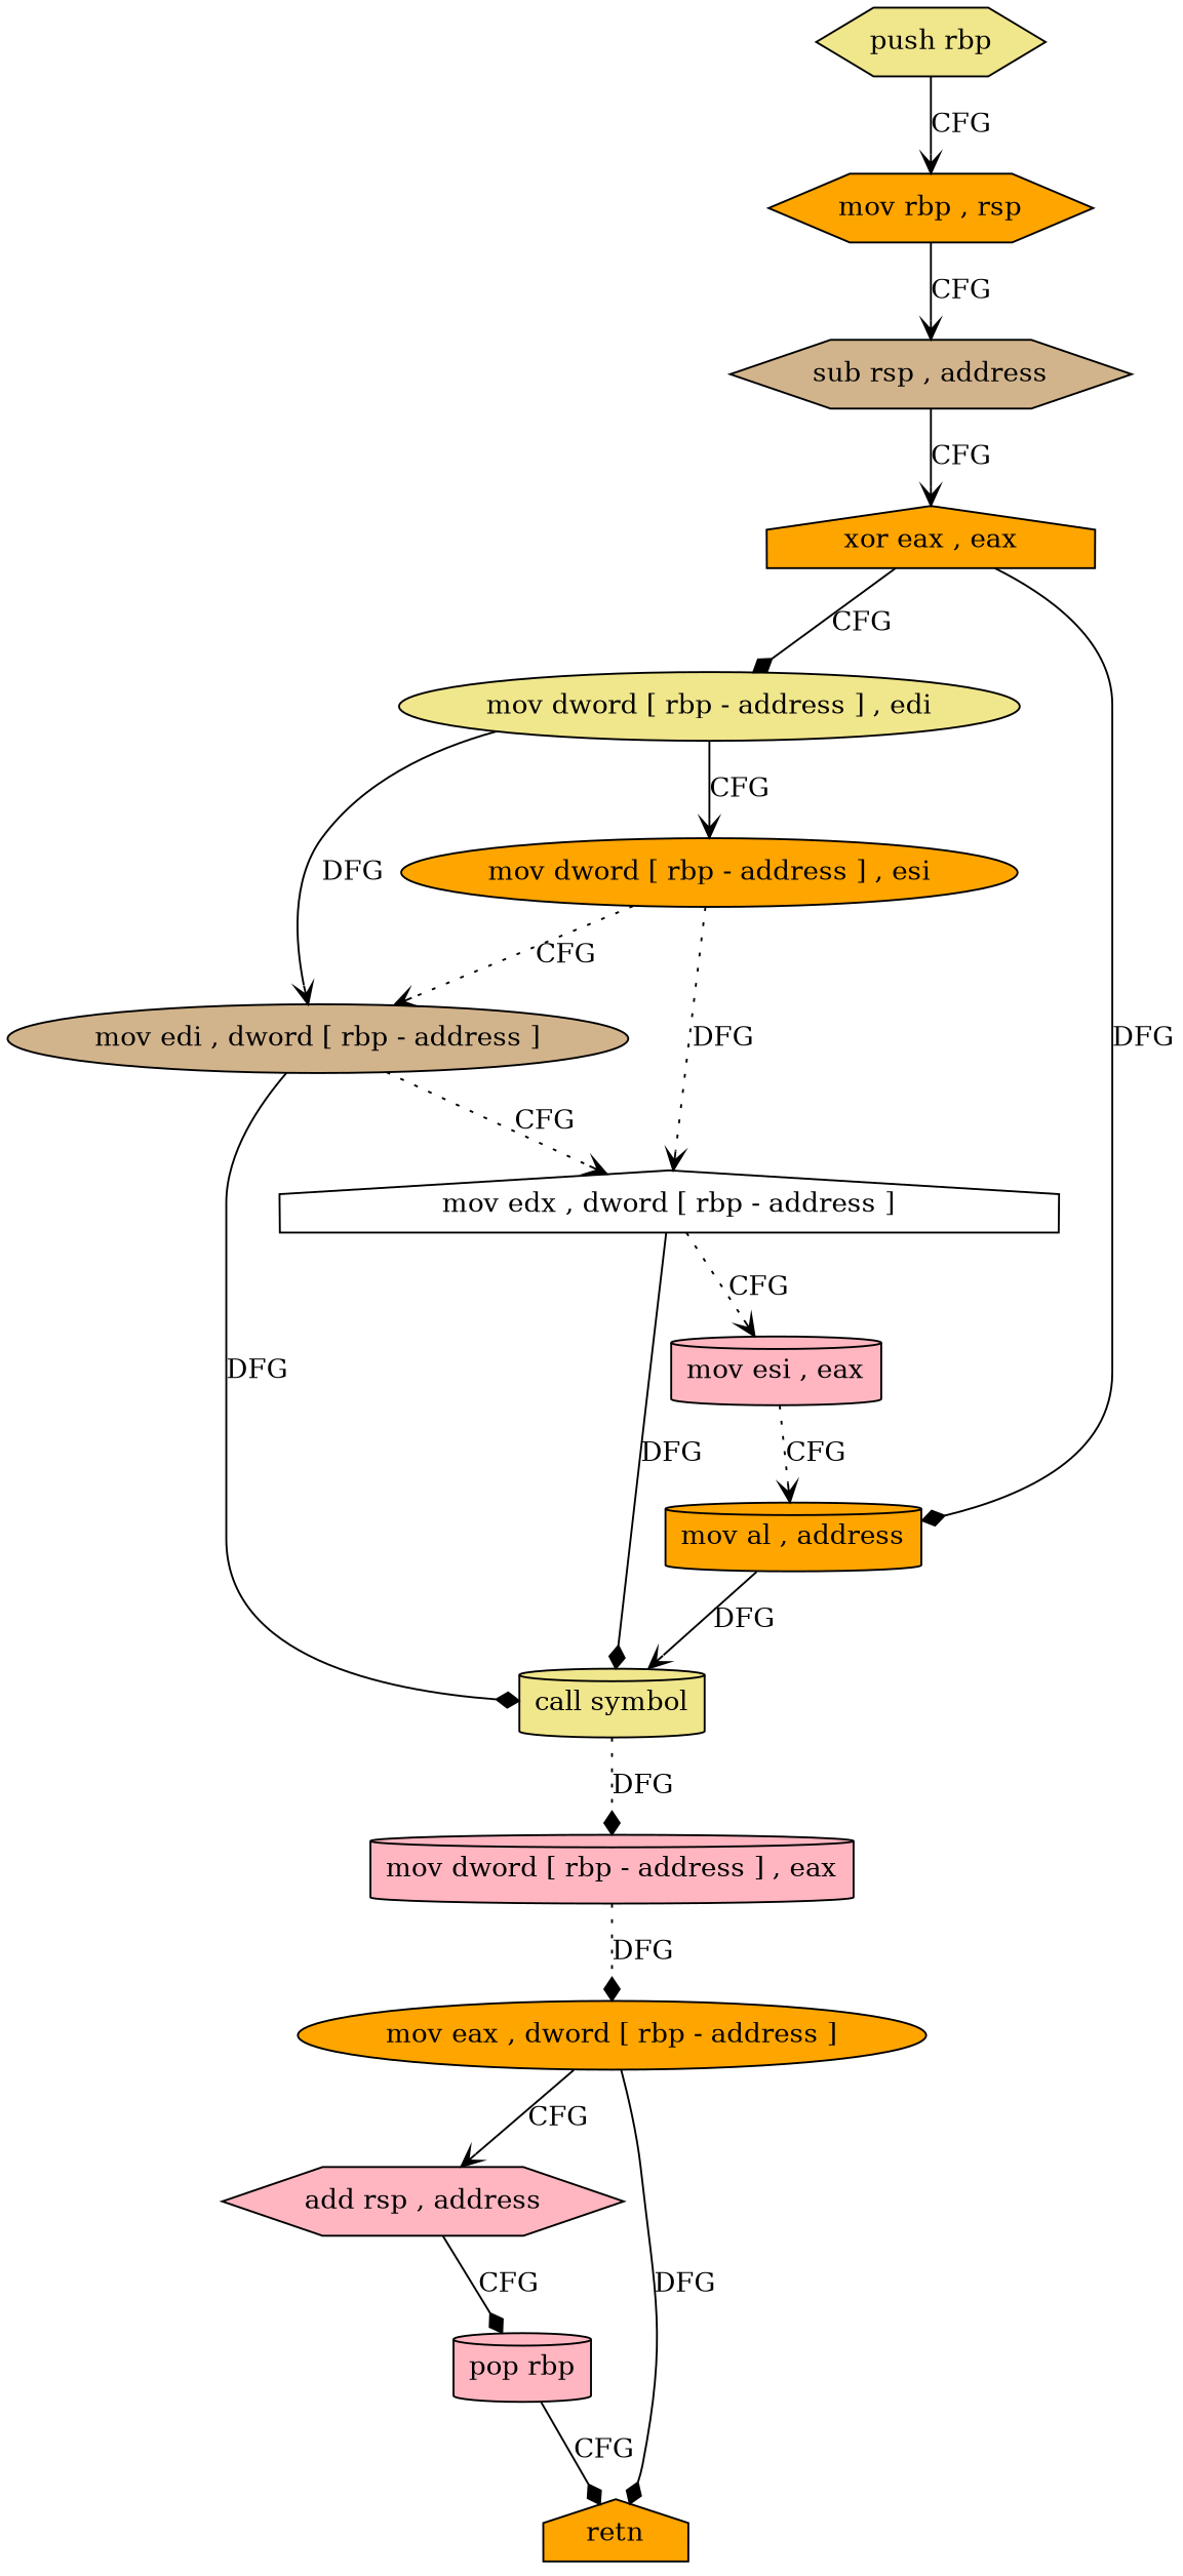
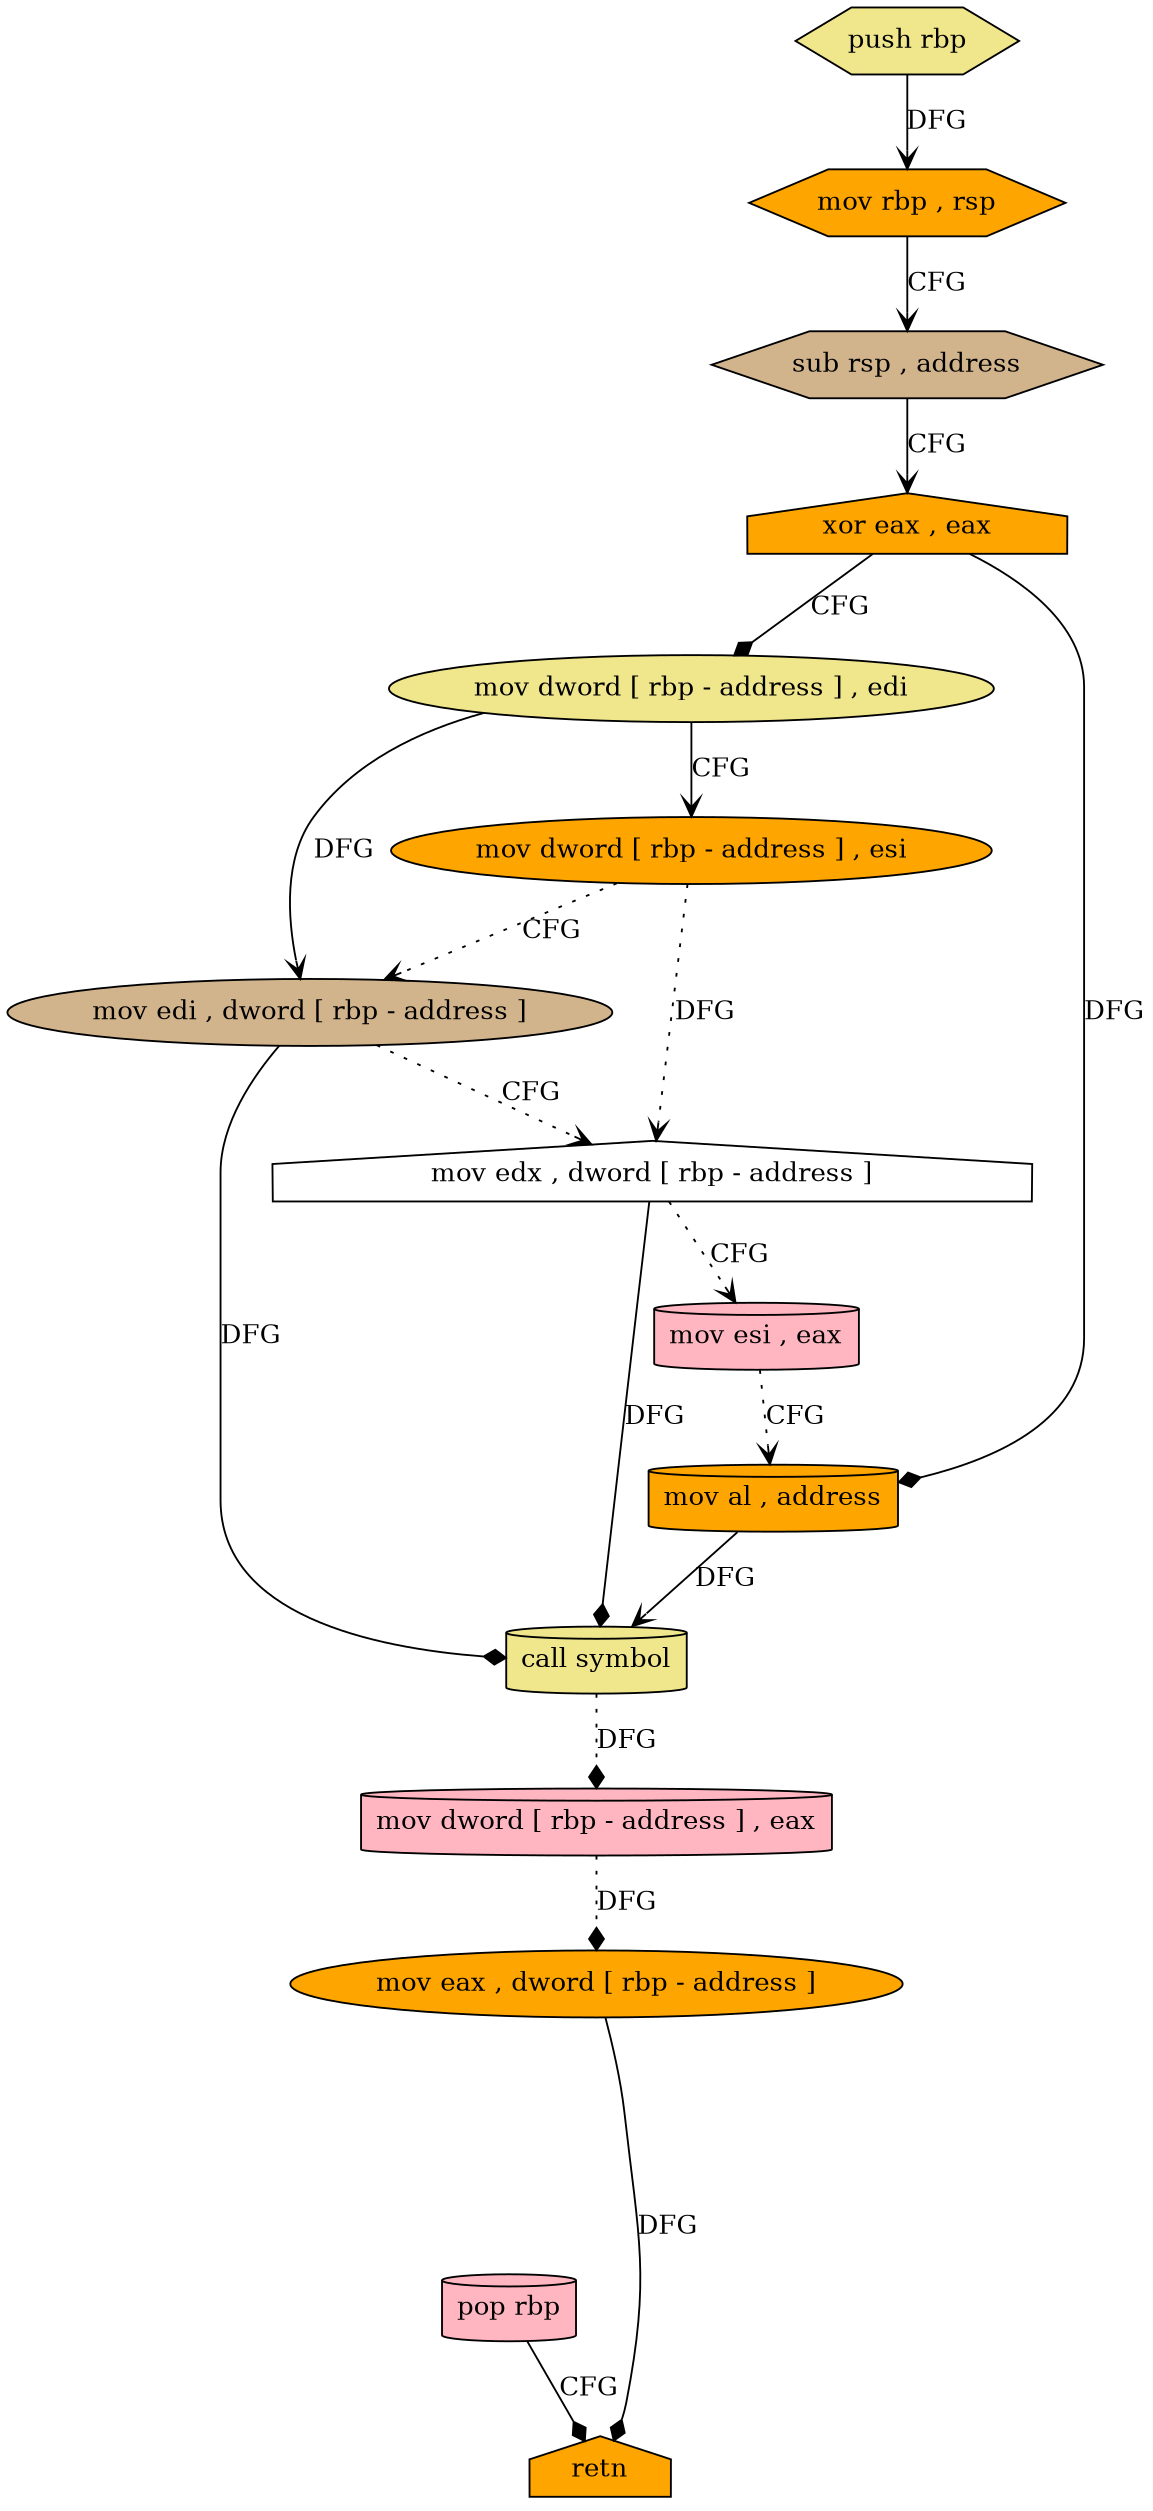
  digraph {
    node [fillcolor=orange shape=cylinder style=filled]
    edge [arrowhead=vee style=solid]
    n1 [fillcolor=khaki label="push rbp" shape=hexagon]
    n2 [label="mov rbp , rsp" shape=hexagon]
    n3 [fillcolor=tan label="sub rsp , address" shape=hexagon]
    n4 [label="xor eax , eax" shape=house]
    n5 [fillcolor=khaki label="mov dword [ rbp - address ] , edi" shape=ellipse]
    n6 [label="mov al , address"]
    n7 [label="mov dword [ rbp - address ] , esi" shape=ellipse]
    n8 [fillcolor=tan label="mov edi , dword [ rbp - address ]" shape=ellipse]
    n9 [fillcolor=khaki label="call symbol"]
    n10 [fillcolor=white label="mov edx , dword [ rbp - address ]" shape=house]
    n11 [fillcolor=lightpink label="mov esi , eax"]
    n12 [fillcolor=lightpink label="mov dword [ rbp - address ] , eax"]
    n13 [label="mov eax , dword [ rbp - address ]" shape=ellipse]
-   n14 [fillcolor=lightpink label="add rsp , address" shape=hexagon]
    n15 [label=retn shape=house]
    n16 [fillcolor=lightpink label="pop rbp"]
-   n1 -> n2 [label=CFG]
+   n1 -> n2 [label=DFG]
    n2 -> n3 [label=CFG]
    n3 -> n4 [label=CFG]
    n4 -> n5 [arrowhead=diamond label=CFG]
    n4 -> n6 [arrowhead=diamond label=DFG]
    n5 -> n7 [label=CFG]
    n5 -> n8 [label=DFG]
    n6 -> n9 [label=DFG]
    n7 -> n8 [label=CFG style=dotted]
    n7 -> n10 [label=DFG style=dotted]
    n8 -> n9 [arrowhead=diamond label=DFG]
    n8 -> n10 [label=CFG style=dotted]
    n9 -> n12 [arrowhead=diamond label=DFG style=dotted]
    n10 -> n9 [arrowhead=diamond label=DFG]
    n10 -> n11 [label=CFG style=dotted]
    n11 -> n6 [label=CFG style=dotted]
    n12 -> n13 [arrowhead=diamond label=DFG style=dotted]
-   n13 -> n14 [label=CFG]
    n13 -> n15 [arrowhead=diamond label=DFG]
-   n14 -> n16 [arrowhead=diamond label=CFG]
    n16 -> n15 [arrowhead=diamond label=CFG]
  }
